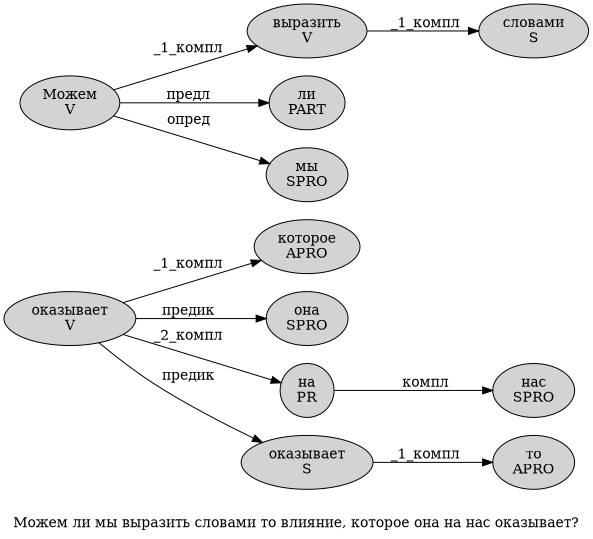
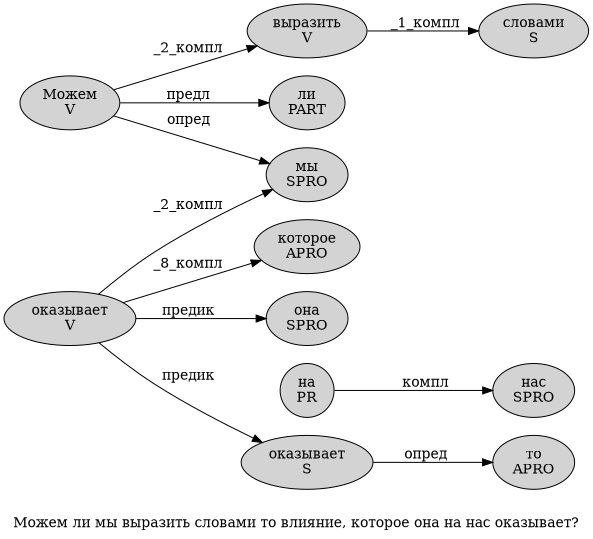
  digraph {
    label="Можем ли мы выразить словами то влияние, которое она на нас оказывает?"
    rankdir=LR
    node [fillcolor=lightgray penwidth=1 shape=ellipse style=filled]
    n1 [label="Можем\nV"]
    n2 [label="ли\nPART"]
    n3 [label="мы\nSPRO"]
    n4 [label="выразить\nV"]
    n5 [label="словами\nS"]
    n6 [label="оказывает\nV"]
    n7 [label="оказывает\nS"]
    n8 [label="которое\nAPRO"]
    n9 [label="она\nSPRO"]
    n10 [label="на\nPR"]
    n11 [label="то\nAPRO"]
    n12 [label="нас\nSPRO"]
    n1 -> n2 [label="предл"]
    n1 -> n3 [label="опред"]
-   n1 -> n4 [label="_1_компл"]
+   n1 -> n4 [label="_2_компл"]
    n4 -> n5 [label="_1_компл"]
    n6 -> n7 [label="предик"]
-   n6 -> n8 [label="_1_компл"]
+   n6 -> n8 [label="_8_компл"]
    n6 -> n9 [label="предик"]
-   n6 -> n10 [label="_2_компл"]
-   n7 -> n11 [label="_1_компл"]
+   n6 -> n3 [label="_2_компл"]
+   n7 -> n11 [label="опред"]
    n10 -> n12 [label="компл"]
  }
